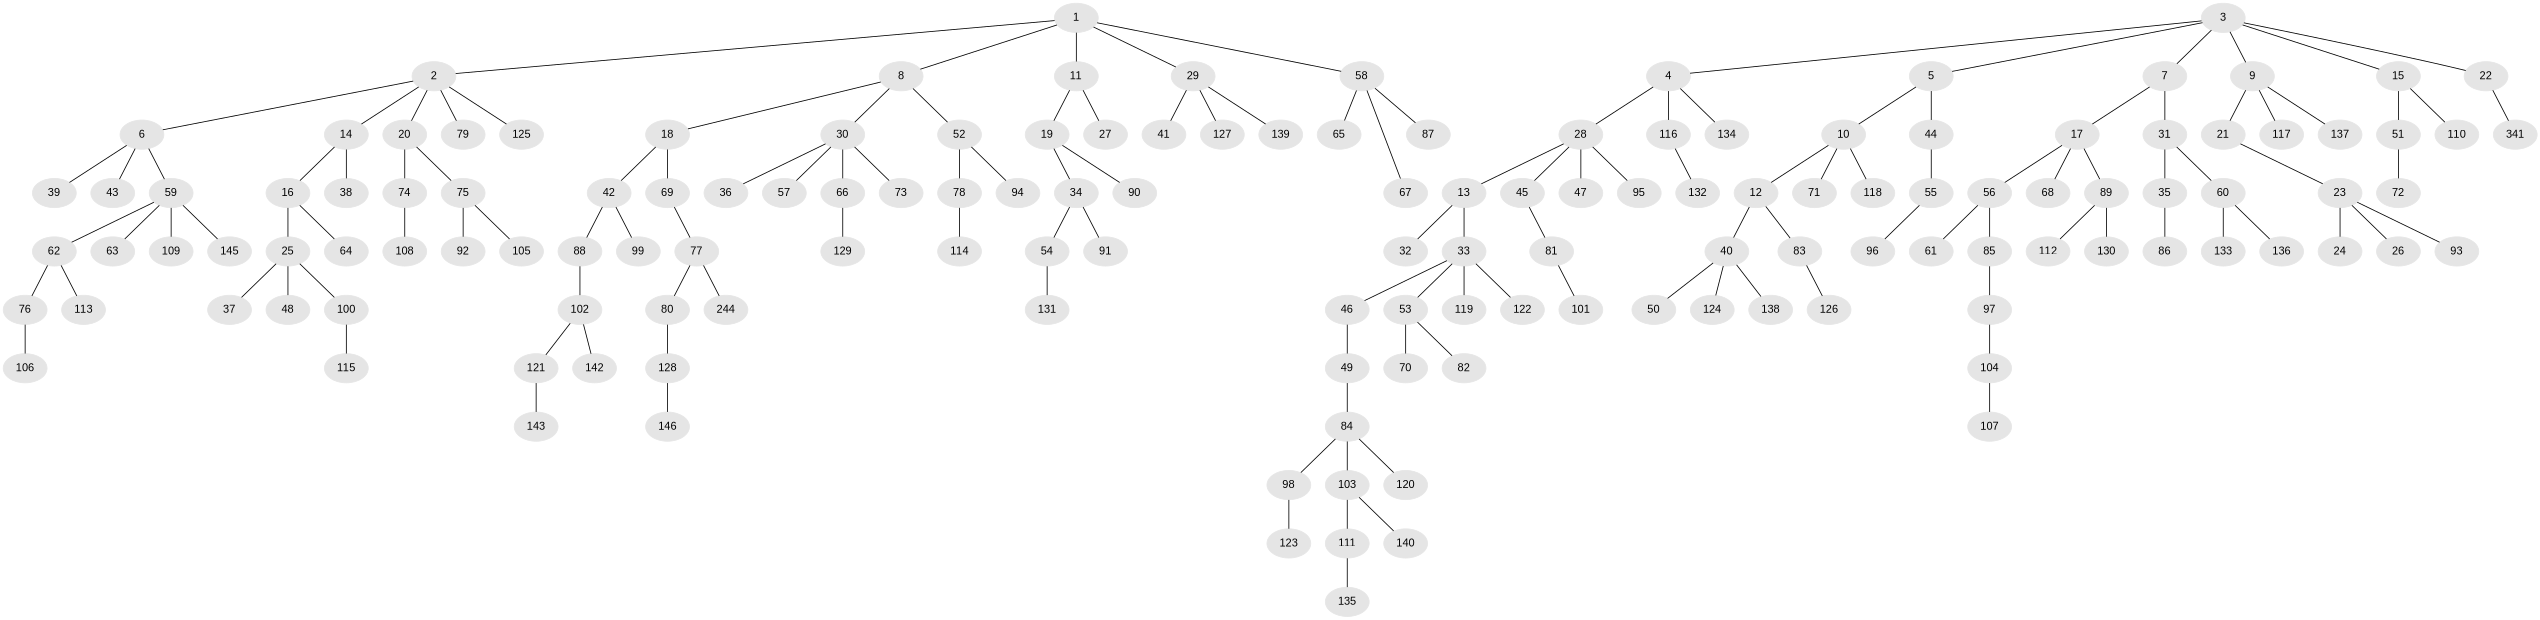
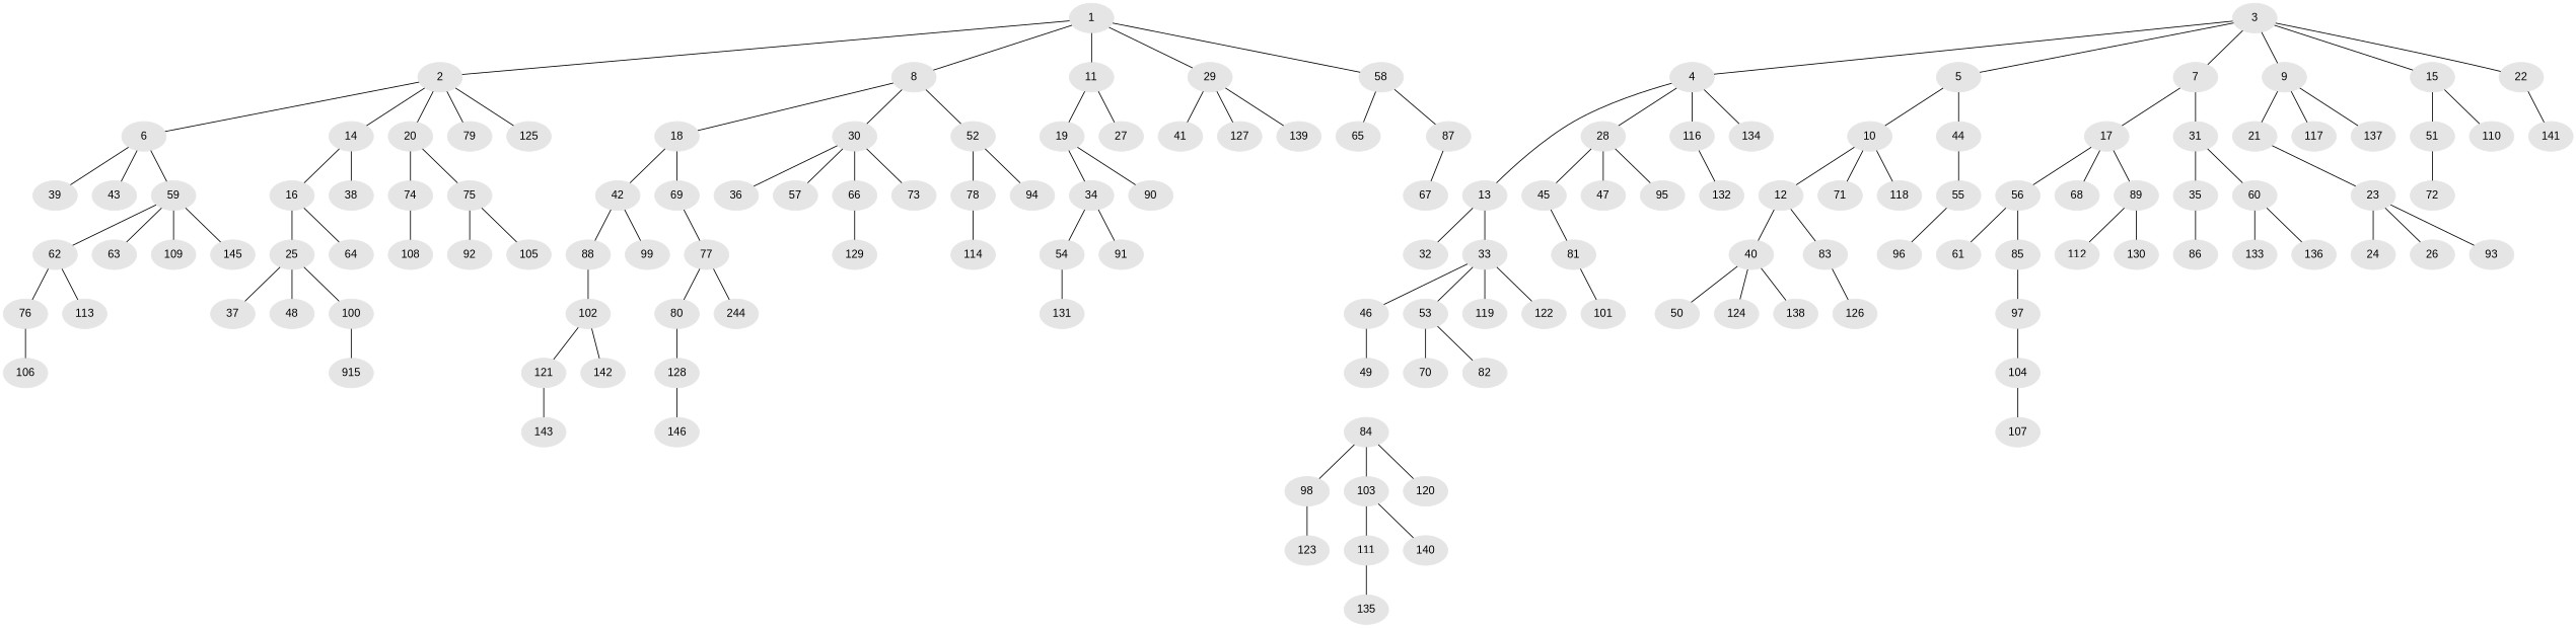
  graph {
    fontname="Liberation Sans"
    node [color=gray90 fontname="Liberation Sans" style=filled]
    edge [fontname="Liberation Sans"]
    1
    2
    8
    11
    29
    58
    6
    14
    20
    79
    125
    18
    30
    52
    19
    27
    41
    127
    139
    65
    67
    87
    3
    4
    5
    7
    9
    15
    22
    39
    43
    59
    16
    38
    74
    75
    13
    28
    116
    134
    10
    44
    17
    31
    21
    117
    137
    51
    110
-   141 [label=341]
+   141
    32
    33
    45
    47
    95
    132
    12
    71
    118
    55
    62
    63
    109
    145
    56
    68
    89
    35
    60
    42
    69
    36
    57
    66
    73
    78
    94
    23
    40
    83
    34
    90
    50
    124
    138
    126
    46
    53
    119
    122
    25
    64
    72
    37
    48
    100
    61
    85
    112
    130
    88
    99
    77
    54
    91
    108
    92
    105
    24
    26
    93
-   115
+   115 [label=915]
    81
    129
    86
    133
    136
    49
    70
    82
    131
    102
    96
    101
    84
    98
    103
    120
    114
    97
    76
    113
    106
    80
    n135 [label=244]
    128
    146
    123
    111
    140
    104
    121
    142
    107
    143
    135
    1 -- 2
    1 -- 8
    1 -- 11
    1 -- 29
    1 -- 58
    2 -- 6
    2 -- 14
    2 -- 20
    2 -- 79
    2 -- 125
    8 -- 18
    8 -- 30
    8 -- 52
    11 -- 19
    11 -- 27
    29 -- 41
    29 -- 127
    29 -- 139
    58 -- 65
-   58 -- 67
+   87 -- 67
    58 -- 87
    6 -- 39
    6 -- 43
    6 -- 59
    14 -- 16
    14 -- 38
    20 -- 74
    20 -- 75
    18 -- 42
    18 -- 69
    30 -- 36
    30 -- 57
    30 -- 66
    30 -- 73
    52 -- 78
    52 -- 94
    19 -- 34
    19 -- 90
    3 -- 4
    3 -- 5
    3 -- 7
    3 -- 9
    3 -- 15
    3 -- 22
-   28 -- 13
+   4 -- 13
    4 -- 28
    4 -- 116
    4 -- 134
    5 -- 10
    5 -- 44
    7 -- 17
    7 -- 31
    9 -- 21
    9 -- 117
    9 -- 137
    15 -- 51
    15 -- 110
    22 -- 141
    59 -- 62
    59 -- 63
    59 -- 109
    59 -- 145
    16 -- 25
    16 -- 64
    74 -- 108
    75 -- 92
    75 -- 105
    13 -- 32
    13 -- 33
    28 -- 45
    28 -- 47
    28 -- 95
    116 -- 132
    10 -- 12
    10 -- 71
    10 -- 118
    44 -- 55
    17 -- 56
    17 -- 68
    17 -- 89
    31 -- 35
    31 -- 60
    21 -- 23
    51 -- 72
    33 -- 46
    33 -- 53
    33 -- 119
    33 -- 122
    45 -- 81
    12 -- 40
    12 -- 83
    55 -- 96
    62 -- 76
    62 -- 113
    56 -- 61
    56 -- 85
    89 -- 112
    89 -- 130
    35 -- 86
    60 -- 133
    60 -- 136
    42 -- 88
    42 -- 99
    69 -- 77
    66 -- 129
    78 -- 114
    23 -- 24
    23 -- 26
    23 -- 93
    40 -- 50
    40 -- 124
    40 -- 138
    83 -- 126
    34 -- 54
    34 -- 91
    46 -- 49
    53 -- 70
    53 -- 82
    25 -- 37
    25 -- 48
    25 -- 100
    100 -- 115
    85 -- 97
    88 -- 102
    77 -- 80
    77 -- n135
    54 -- 131
    81 -- 101
-   49 -- 84
    102 -- 121
    102 -- 142
    84 -- 98
    84 -- 103
    84 -- 120
    98 -- 123
    103 -- 111
    103 -- 140
    97 -- 104
    76 -- 106
    80 -- 128
    128 -- 146
    111 -- 135
    104 -- 107
    121 -- 143
  }
